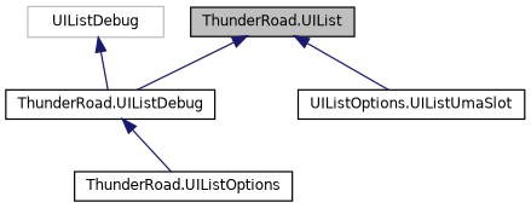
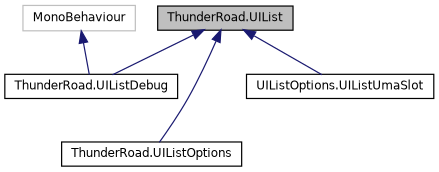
  digraph {
    node [color=black fillcolor=white fontname=Helvetica fontsize=10 shape=record style=filled]
    edge [color=midnightblue dir=back fontname=Helvetica fontsize=10 labelfontname=Helvetica labelfontsize=10 style=solid]
    n1 [fillcolor=grey75 fontcolor=black height=0.2 label="ThunderRoad.UIList" width=0.4]
    n2 [height=0.2 label="ThunderRoad.UIListDebug" width=0.4]
    n3 [height=0.2 label="ThunderRoad.UIListOptions" width=0.4]
    n4 [height=0.2 label="UIListOptions.UIListUmaSlot" width=0.4]
-   n5 [color=grey75 height=0.2 label=UIListDebug width=0.4]
+   n5 [color=grey75 height=0.2 label=MonoBehaviour width=0.4]
    n1 -> n2
-   n2 -> n3
+   n1 -> n3
    n1 -> n4
    n5 -> n2
  }
